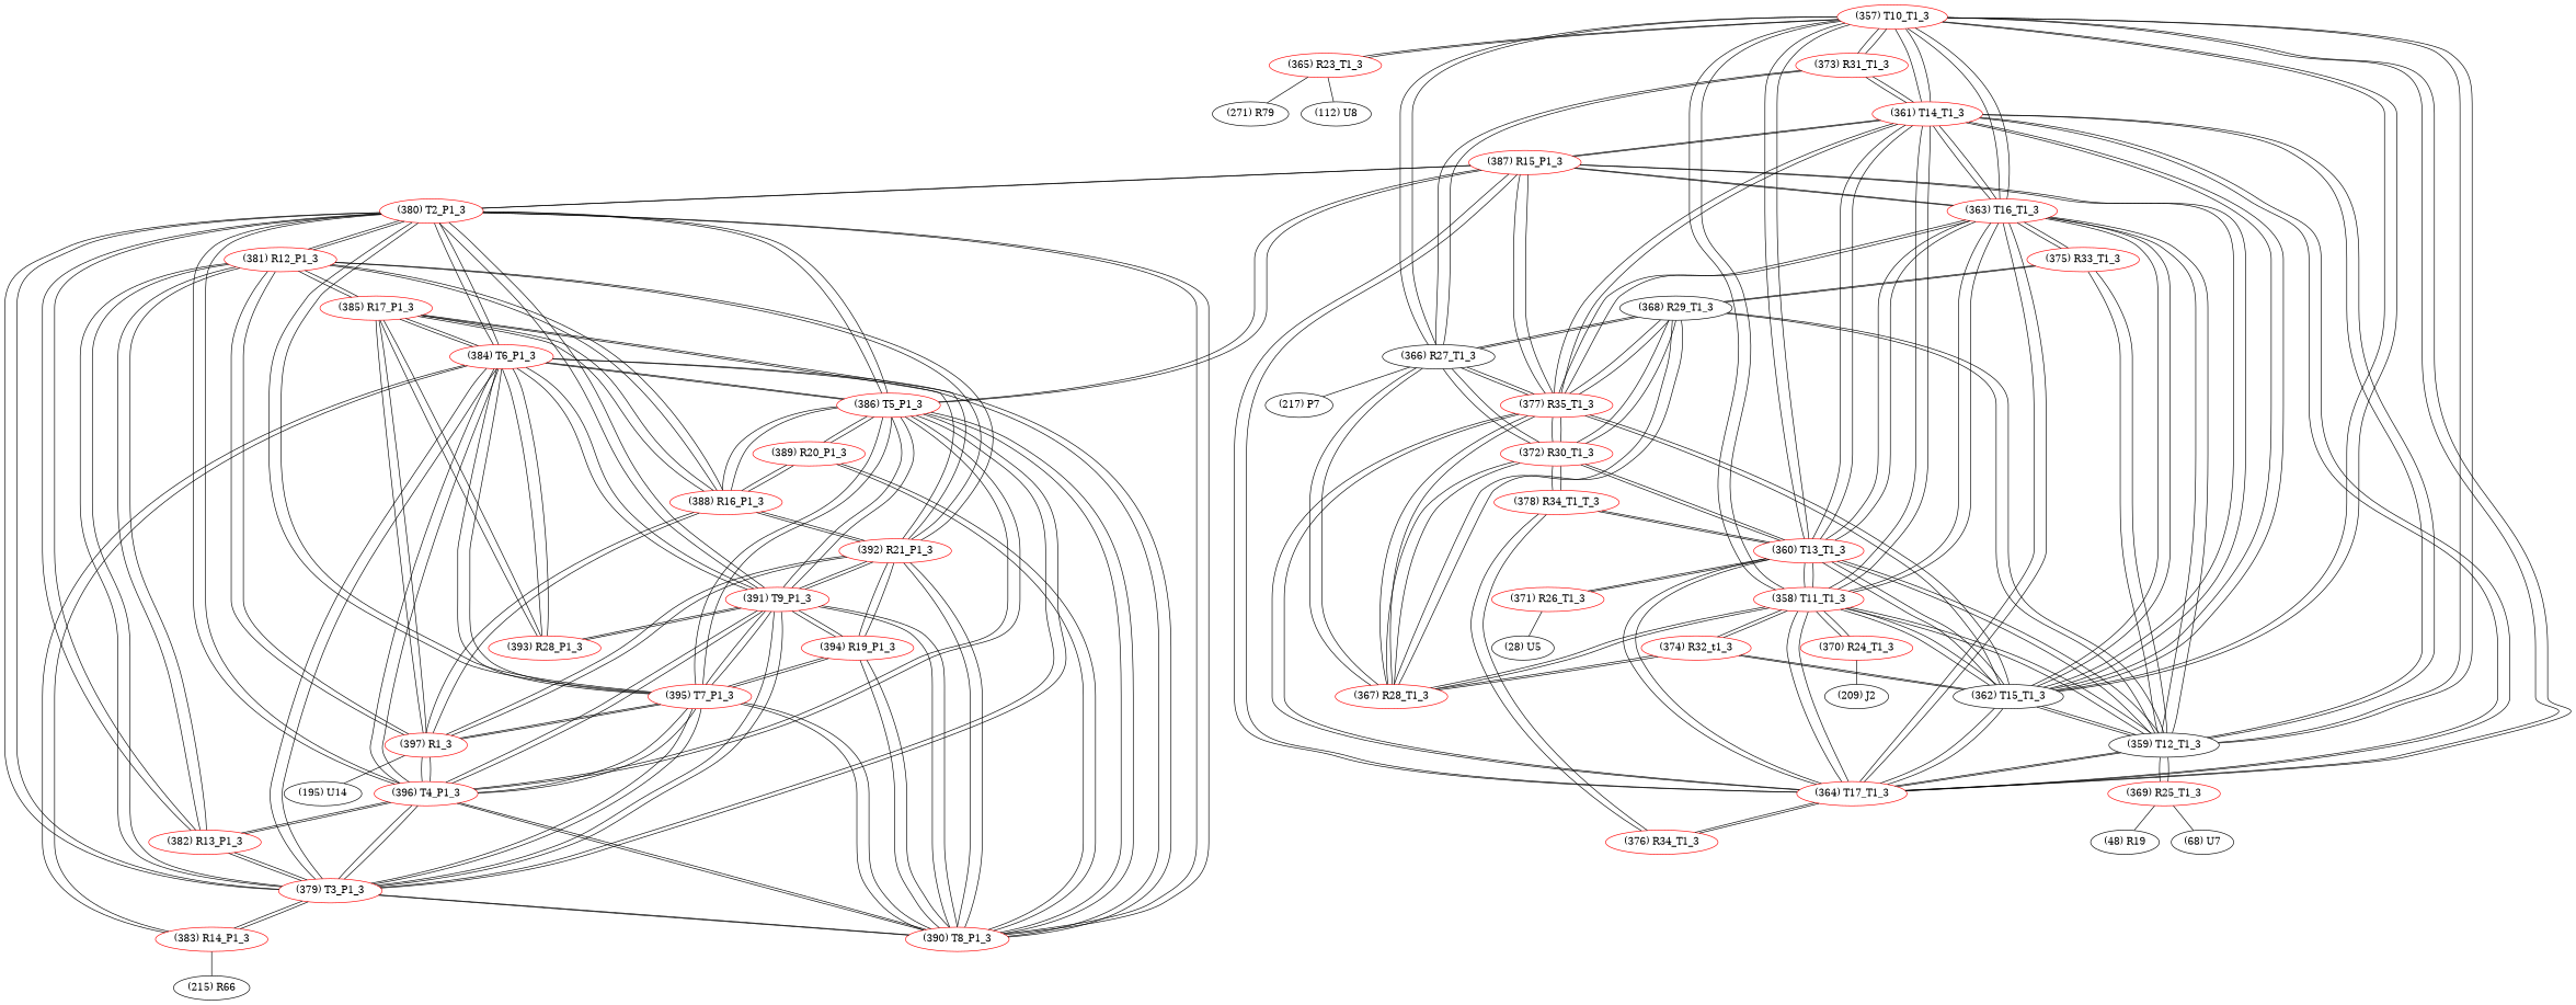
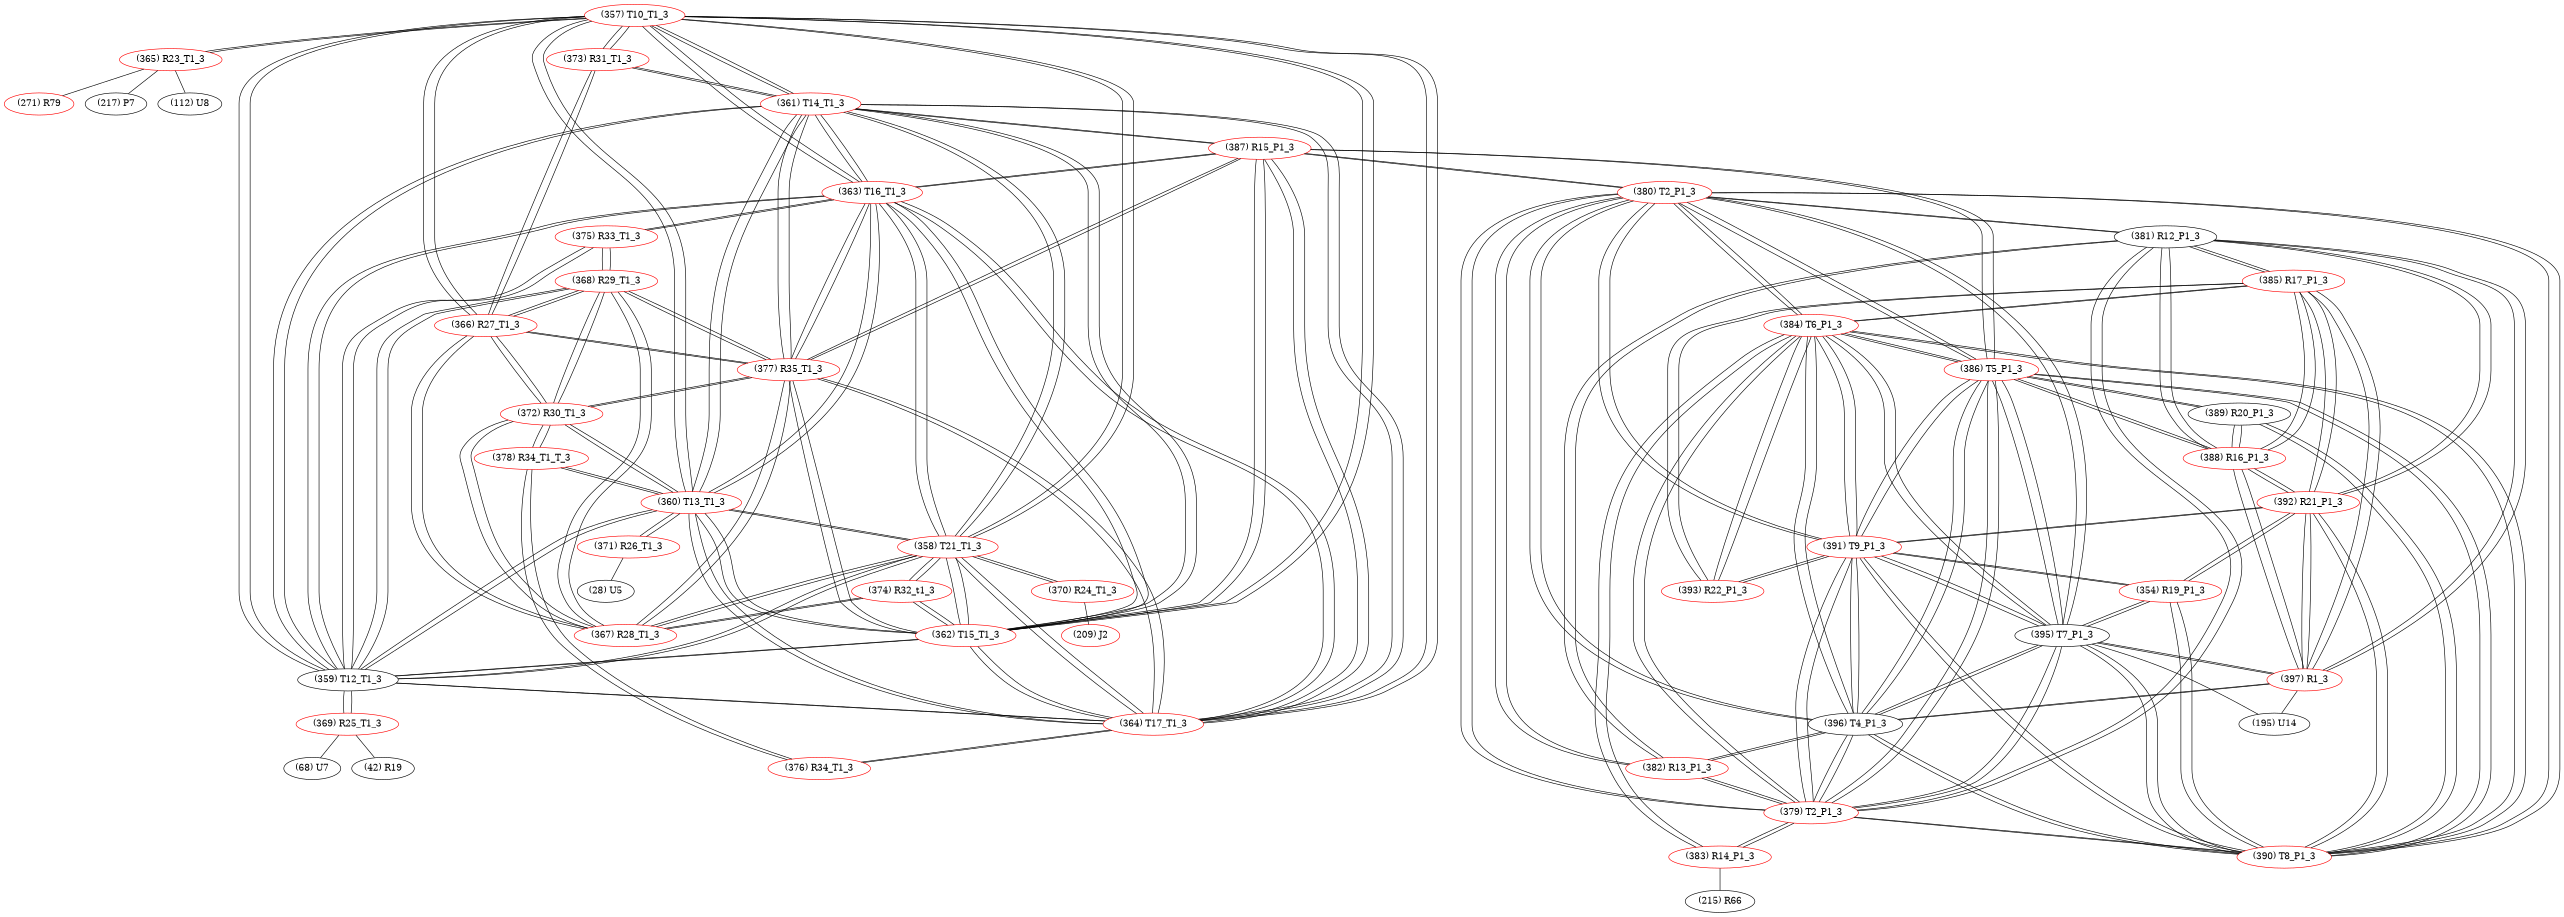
  graph {
    node [color=red]
    n1 [label="(357) T10_T1_3"]
    n2 [label="(365) R23_T1_3"]
    n3 [label="(373) R31_T1_3"]
-   n4 [color=black label="(366) R27_T1_3"]
+   n4 [label="(366) R27_T1_3"]
    n5 [label="(363) T16_T1_3"]
    n6 [label="(364) T17_T1_3"]
-   n7 [color=black label="(362) T15_T1_3"]
+   n7 [label="(362) T15_T1_3"]
    n8 [color=black label="(359) T12_T1_3"]
    n9 [label="(361) T14_T1_3"]
    n10 [label="(360) T13_T1_3"]
-   n11 [label="(358) T11_T1_3"]
-   n12 [label="(271) R79" color=""]
+   n11 [label="(358) T21_T1_3"]
+   n12 [label="(271) R79"]
    n13 [label="(217) P7" color=""]
    n14 [label="(112) U8" color=""]
    n15 [label="(367) R28_T1_3"]
-   n16 [color=black label="(368) R29_T1_3"]
+   n16 [label="(368) R29_T1_3"]
    n17 [label="(372) R30_T1_3"]
    n18 [label="(377) R35_T1_3"]
    n19 [label="(375) R33_T1_3"]
    n20 [label="(387) R15_P1_3"]
    n21 [label="(376) R34_T1_3"]
    n22 [label="(374) R32_t1_3"]
    n23 [label="(369) R25_T1_3"]
    n24 [label="(378) R34_T1_T_3"]
    n25 [label="(371) R26_T1_3"]
    n26 [label="(370) R24_T1_3"]
    n27 [label="(386) T5_P1_3"]
    n28 [label="(380) T2_P1_3"]
-   n29 [label="(48) R19" color=""]
+   n29 [label="(42) R19" color=""]
    n30 [label="(68) U7" color=""]
    n31 [label="(28) U5" color=""]
-   n32 [label="(209) J2" color=""]
-   n33 [label="(379) T3_P1_3"]
-   n34 [label="(396) T4_P1_3"]
-   n35 [label="(395) T7_P1_3"]
+   n32 [label="(209) J2"]
+   n33 [label="(379) T2_P1_3"]
+   n34 [color=black label="(396) T4_P1_3"]
+   n35 [color=black label="(395) T7_P1_3"]
    n36 [label="(391) T9_P1_3"]
    n37 [label="(390) T8_P1_3"]
    n38 [label="(384) T6_P1_3"]
    n39 [label="(388) R16_P1_3"]
-   n40 [label="(389) R20_P1_3"]
+   n40 [color=black label="(389) R20_P1_3"]
    n41 [label="(382) R13_P1_3"]
-   n42 [label="(381) R12_P1_3"]
+   n42 [color=black label="(381) R12_P1_3"]
    n43 [label="(383) R14_P1_3"]
    n44 [label="(397) R1_3"]
    n45 [label="(195) U14" color=""]
-   n46 [label="(394) R19_P1_3"]
+   n46 [label="(354) R19_P1_3"]
    n47 [label="(392) R21_P1_3"]
-   n48 [label="(393) R28_P1_3"]
+   n48 [label="(393) R22_P1_3"]
    n49 [label="(385) R17_P1_3"]
    n50 [label="(215) R66" color=""]
    n1 -- n2
    n1 -- n3
    n1 -- n4
    n1 -- n5
    n1 -- n6
    n1 -- n7
    n1 -- n8
    n1 -- n9
    n1 -- n10
    n1 -- n11
    n2 -- n1
    n2 -- n12
-   n4 -- n13
+   n2 -- n13
    n2 -- n14
    n3 -- n1
    n3 -- n4
    n3 -- n9
    n4 -- n1
    n4 -- n3
    n4 -- n15
    n4 -- n16
    n4 -- n17
    n4 -- n18
    n5 -- n1
    n5 -- n6
    n5 -- n7
    n5 -- n8
    n5 -- n9
    n5 -- n10
    n5 -- n11
    n5 -- n18
    n5 -- n19
    n5 -- n20
    n6 -- n1
    n6 -- n5
    n6 -- n7
    n6 -- n8
    n6 -- n9
    n6 -- n10
    n6 -- n11
    n6 -- n18
    n6 -- n20
    n6 -- n21
    n7 -- n1
    n7 -- n5
    n7 -- n6
    n7 -- n8
    n7 -- n9
    n7 -- n10
    n7 -- n11
    n7 -- n18
    n7 -- n20
    n7 -- n22
    n8 -- n1
    n8 -- n5
    n8 -- n6
    n8 -- n7
    n8 -- n9
    n8 -- n10
    n8 -- n11
    n8 -- n16
    n8 -- n19
    n8 -- n23
    n9 -- n1
    n9 -- n3
    n9 -- n5
    n9 -- n6
    n9 -- n7
    n9 -- n8
    n9 -- n10
    n9 -- n11
    n9 -- n18
    n9 -- n20
    n10 -- n1
    n10 -- n5
    n10 -- n6
    n10 -- n7
    n10 -- n8
    n10 -- n9
    n10 -- n11
    n10 -- n17
    n10 -- n24
    n10 -- n25
    n11 -- n1
    n11 -- n5
    n11 -- n6
    n11 -- n7
    n11 -- n8
    n11 -- n9
    n11 -- n10
    n11 -- n15
    n11 -- n22
    n11 -- n26
    n15 -- n4
    n15 -- n11
    n15 -- n16
    n15 -- n17
    n15 -- n18
    n15 -- n22
    n16 -- n4
    n16 -- n8
    n16 -- n15
    n16 -- n17
    n16 -- n18
    n16 -- n19
    n17 -- n4
    n17 -- n10
    n17 -- n15
    n17 -- n16
    n17 -- n18
    n17 -- n24
    n18 -- n4
    n18 -- n5
    n18 -- n6
    n18 -- n7
    n18 -- n9
    n18 -- n15
    n18 -- n16
    n18 -- n17
    n18 -- n20
    n19 -- n5
    n19 -- n8
    n19 -- n16
    n20 -- n5
    n20 -- n6
    n20 -- n7
    n20 -- n9
    n20 -- n18
    n20 -- n27
    n20 -- n28
    n21 -- n6
    n21 -- n24
    n22 -- n7
    n22 -- n11
    n22 -- n15
    n23 -- n8
    n23 -- n29
    n23 -- n30
    n24 -- n10
    n24 -- n17
    n24 -- n21
    n25 -- n10
    n25 -- n31
    n26 -- n11
    n26 -- n32
    n27 -- n20
    n27 -- n28
    n27 -- n33
    n27 -- n34
    n27 -- n35
    n27 -- n36
    n27 -- n37
    n27 -- n38
    n27 -- n39
    n27 -- n40
    n28 -- n20
    n28 -- n27
    n28 -- n33
    n28 -- n34
    n28 -- n35
    n28 -- n36
    n28 -- n37
    n28 -- n38
    n28 -- n41
    n28 -- n42
    n33 -- n27
    n33 -- n28
    n33 -- n34
    n33 -- n35
    n33 -- n36
    n33 -- n37
    n33 -- n38
    n33 -- n41
    n33 -- n42
    n33 -- n43
    n34 -- n27
    n34 -- n28
    n34 -- n33
    n34 -- n35
    n34 -- n36
    n34 -- n37
    n34 -- n38
    n34 -- n41
    n34 -- n44
    n35 -- n27
    n35 -- n28
    n35 -- n33
    n35 -- n34
    n35 -- n36
    n35 -- n37
    n35 -- n38
    n35 -- n44
+   n35 -- n45
    n35 -- n46
    n36 -- n27
    n36 -- n28
    n36 -- n33
    n36 -- n34
    n36 -- n35
    n36 -- n37
    n36 -- n38
    n36 -- n46
    n36 -- n47
    n36 -- n48
    n37 -- n27
    n37 -- n28
    n37 -- n33
    n37 -- n34
    n37 -- n35
    n37 -- n36
    n37 -- n38
    n37 -- n40
    n37 -- n46
    n37 -- n47
    n38 -- n27
    n38 -- n28
    n38 -- n33
    n38 -- n34
    n38 -- n35
    n38 -- n36
    n38 -- n37
    n38 -- n43
    n38 -- n48
    n38 -- n49
    n39 -- n27
    n39 -- n40
    n39 -- n42
    n39 -- n44
    n39 -- n47
    n39 -- n49
    n40 -- n27
    n40 -- n37
    n40 -- n39
    n41 -- n28
    n41 -- n33
    n41 -- n34
    n41 -- n42
    n42 -- n28
    n42 -- n33
    n42 -- n39
    n42 -- n41
    n42 -- n44
    n42 -- n47
    n42 -- n49
    n43 -- n33
    n43 -- n38
    n43 -- n50
    n44 -- n34
    n44 -- n35
    n44 -- n39
    n44 -- n42
    n44 -- n45
    n44 -- n47
    n44 -- n49
    n46 -- n35
    n46 -- n36
    n46 -- n37
    n46 -- n47
    n47 -- n36
    n47 -- n37
    n47 -- n39
    n47 -- n42
    n47 -- n44
    n47 -- n46
    n47 -- n49
    n48 -- n36
    n48 -- n38
    n48 -- n49
    n49 -- n38
    n49 -- n39
    n49 -- n42
    n49 -- n44
    n49 -- n47
    n49 -- n48
  }
